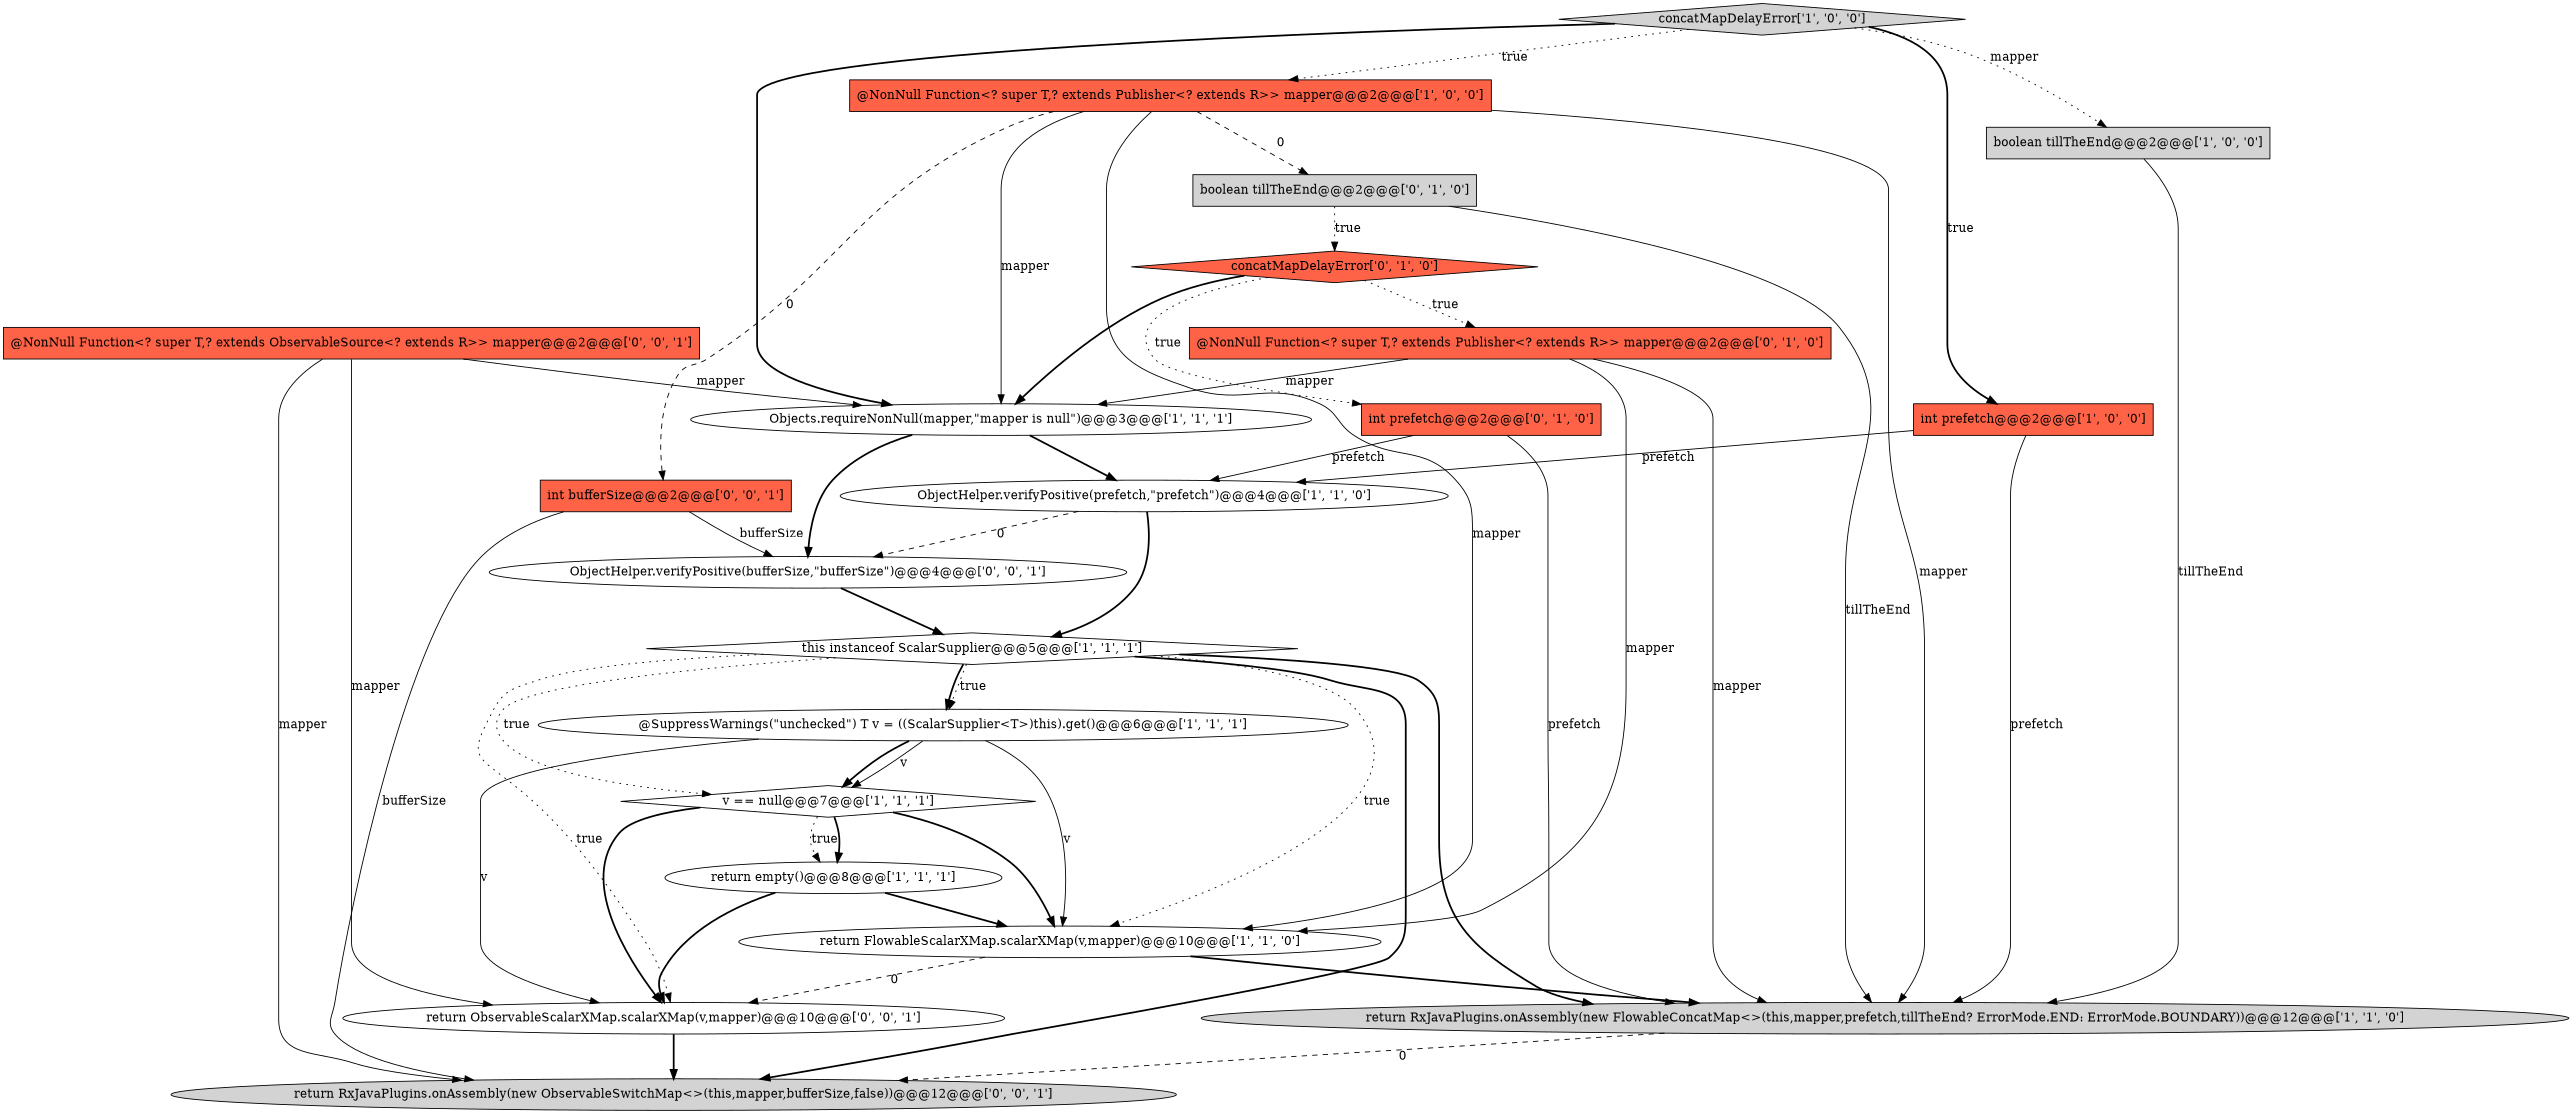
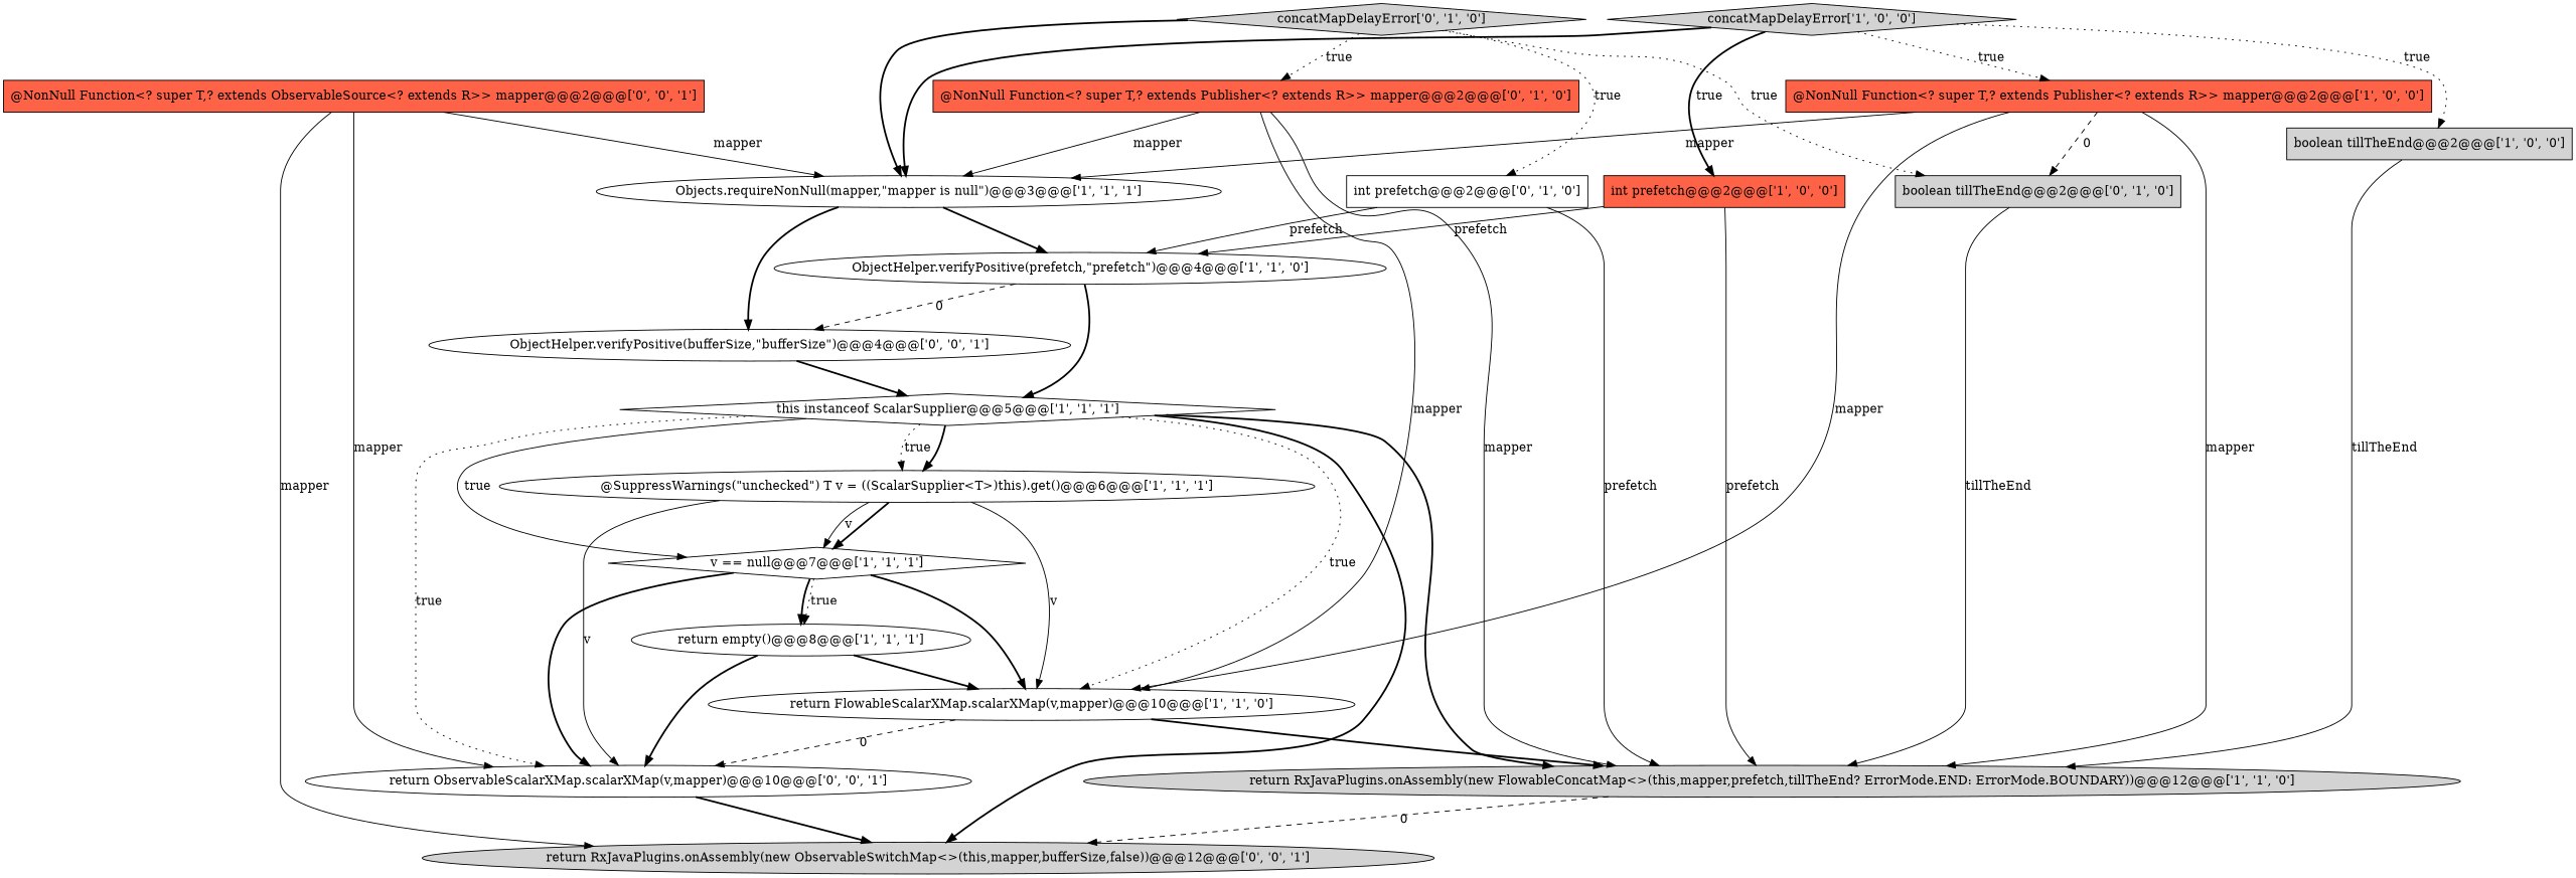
  digraph {
    node [fillcolor=white shape=ellipse style=filled]
    edge [style=solid]
    n1 [label="return ObservableScalarXMap.scalarXMap(v,mapper)@@@10@@@['0', '0', '1']"]
    n2 [fillcolor=lightgray label="return RxJavaPlugins.onAssembly(new ObservableSwitchMap<>(this,mapper,bufferSize,false))@@@12@@@['0', '0', '1']"]
-   n3 [fillcolor=tomato label="int prefetch@@@2@@@['0', '1', '0']" shape=box]
+   n3 [label="int prefetch@@@2@@@['0', '1', '0']" shape=box]
    n4 [label="ObjectHelper.verifyPositive(prefetch,\"prefetch\")@@@4@@@['1', '1', '0']"]
    n5 [fillcolor=lightgray label="return RxJavaPlugins.onAssembly(new FlowableConcatMap<>(this,mapper,prefetch,tillTheEnd? ErrorMode.END: ErrorMode.BOUNDARY))@@@12@@@['1', '1', '0']"]
    n6 [label="ObjectHelper.verifyPositive(bufferSize,\"bufferSize\")@@@4@@@['0', '0', '1']"]
    n7 [label="this instanceof ScalarSupplier@@@5@@@['1', '1', '1']" shape=diamond]
    n8 [fillcolor=lightgray label="boolean tillTheEnd@@@2@@@['0', '1', '0']" shape=box]
    n9 [fillcolor=lightgray label="boolean tillTheEnd@@@2@@@['1', '0', '0']" shape=box]
-   n10 [fillcolor=tomato label="int bufferSize@@@2@@@['0', '0', '1']" shape=box]
    n11 [label="Objects.requireNonNull(mapper,\"mapper is null\")@@@3@@@['1', '1', '1']"]
    n12 [fillcolor=tomato label="@NonNull Function<? super T,? extends ObservableSource<? extends R>> mapper@@@2@@@['0', '0', '1']" shape=box]
    n13 [label="v == null@@@7@@@['1', '1', '1']" shape=diamond]
    n14 [label="return empty()@@@8@@@['1', '1', '1']"]
    n15 [label="return FlowableScalarXMap.scalarXMap(v,mapper)@@@10@@@['1', '1', '0']"]
-   n16 [fillcolor=tomato label="concatMapDelayError['0', '1', '0']" shape=diamond]
+   n16 [fillcolor=lightgray label="concatMapDelayError['0', '1', '0']" shape=diamond]
    n17 [fillcolor=tomato label="@NonNull Function<? super T,? extends Publisher<? extends R>> mapper@@@2@@@['0', '1', '0']" shape=box]
    n18 [label="@SuppressWarnings(\"unchecked\") T v = ((ScalarSupplier<T>)this).get()@@@6@@@['1', '1', '1']"]
    n19 [fillcolor=tomato label="int prefetch@@@2@@@['1', '0', '0']" shape=box]
    n20 [fillcolor=lightgray label="concatMapDelayError['1', '0', '0']" shape=diamond]
    n21 [fillcolor=tomato label="@NonNull Function<? super T,? extends Publisher<? extends R>> mapper@@@2@@@['1', '0', '0']" shape=box]
    n1 -> n2 [style=bold]
    n3 -> n4 [label=prefetch]
    n3 -> n5 [label=prefetch]
    n4 -> n6 [label=0 style=dashed]
    n4 -> n7 [style=bold]
    n5 -> n2 [label=0 style=dashed]
    n6 -> n7 [style=bold]
    n7 -> n1 [label=true style=dotted]
    n7 -> n2 [style=bold]
    n7 -> n5 [style=bold]
-   n7 -> n13 [label=true style=dotted]
+   n7 -> n13 [label=true]
    n7 -> n15 [label=true style=dotted]
    n7 -> n18 [style=bold]
    n7 -> n18 [label=true style=dotted]
    n8 -> n5 [label=tillTheEnd]
    n9 -> n5 [label=tillTheEnd]
-   n10 -> n2 [label=bufferSize]
-   n10 -> n6 [label=bufferSize]
    n11 -> n4 [style=bold]
    n11 -> n6 [style=bold]
    n12 -> n1 [label=mapper]
    n12 -> n2 [label=mapper]
    n12 -> n11 [label=mapper]
    n13 -> n1 [style=bold]
    n13 -> n14 [label=true style=dotted]
    n13 -> n14 [style=bold]
    n13 -> n15 [style=bold]
    n14 -> n1 [style=bold]
    n14 -> n15 [style=bold]
    n15 -> n1 [label=0 style=dashed]
    n15 -> n5 [style=bold]
    n16 -> n3 [label=true style=dotted]
-   n8 -> n16 [label=true style=dotted]
+   n16 -> n8 [label=true style=dotted]
    n16 -> n11 [style=bold]
    n16 -> n17 [label=true style=dotted]
    n17 -> n5 [label=mapper]
    n17 -> n11 [label=mapper]
    n17 -> n15 [label=mapper]
    n18 -> n1 [label=v]
    n18 -> n13 [style=bold]
    n18 -> n13 [label=v]
    n18 -> n15 [label=v]
    n19 -> n4 [label=prefetch]
    n19 -> n5 [label=prefetch]
-   n20 -> n9 [label=mapper style=dotted]
+   n20 -> n9 [label=true style=dotted]
    n20 -> n11 [style=bold]
    n20 -> n19 [label=true style=bold]
    n20 -> n21 [label=true style=dotted]
    n21 -> n5 [label=mapper]
    n21 -> n8 [label=0 style=dashed]
-   n21 -> n10 [label=0 style=dashed]
    n21 -> n11 [label=mapper]
    n21 -> n15 [label=mapper]
  }
